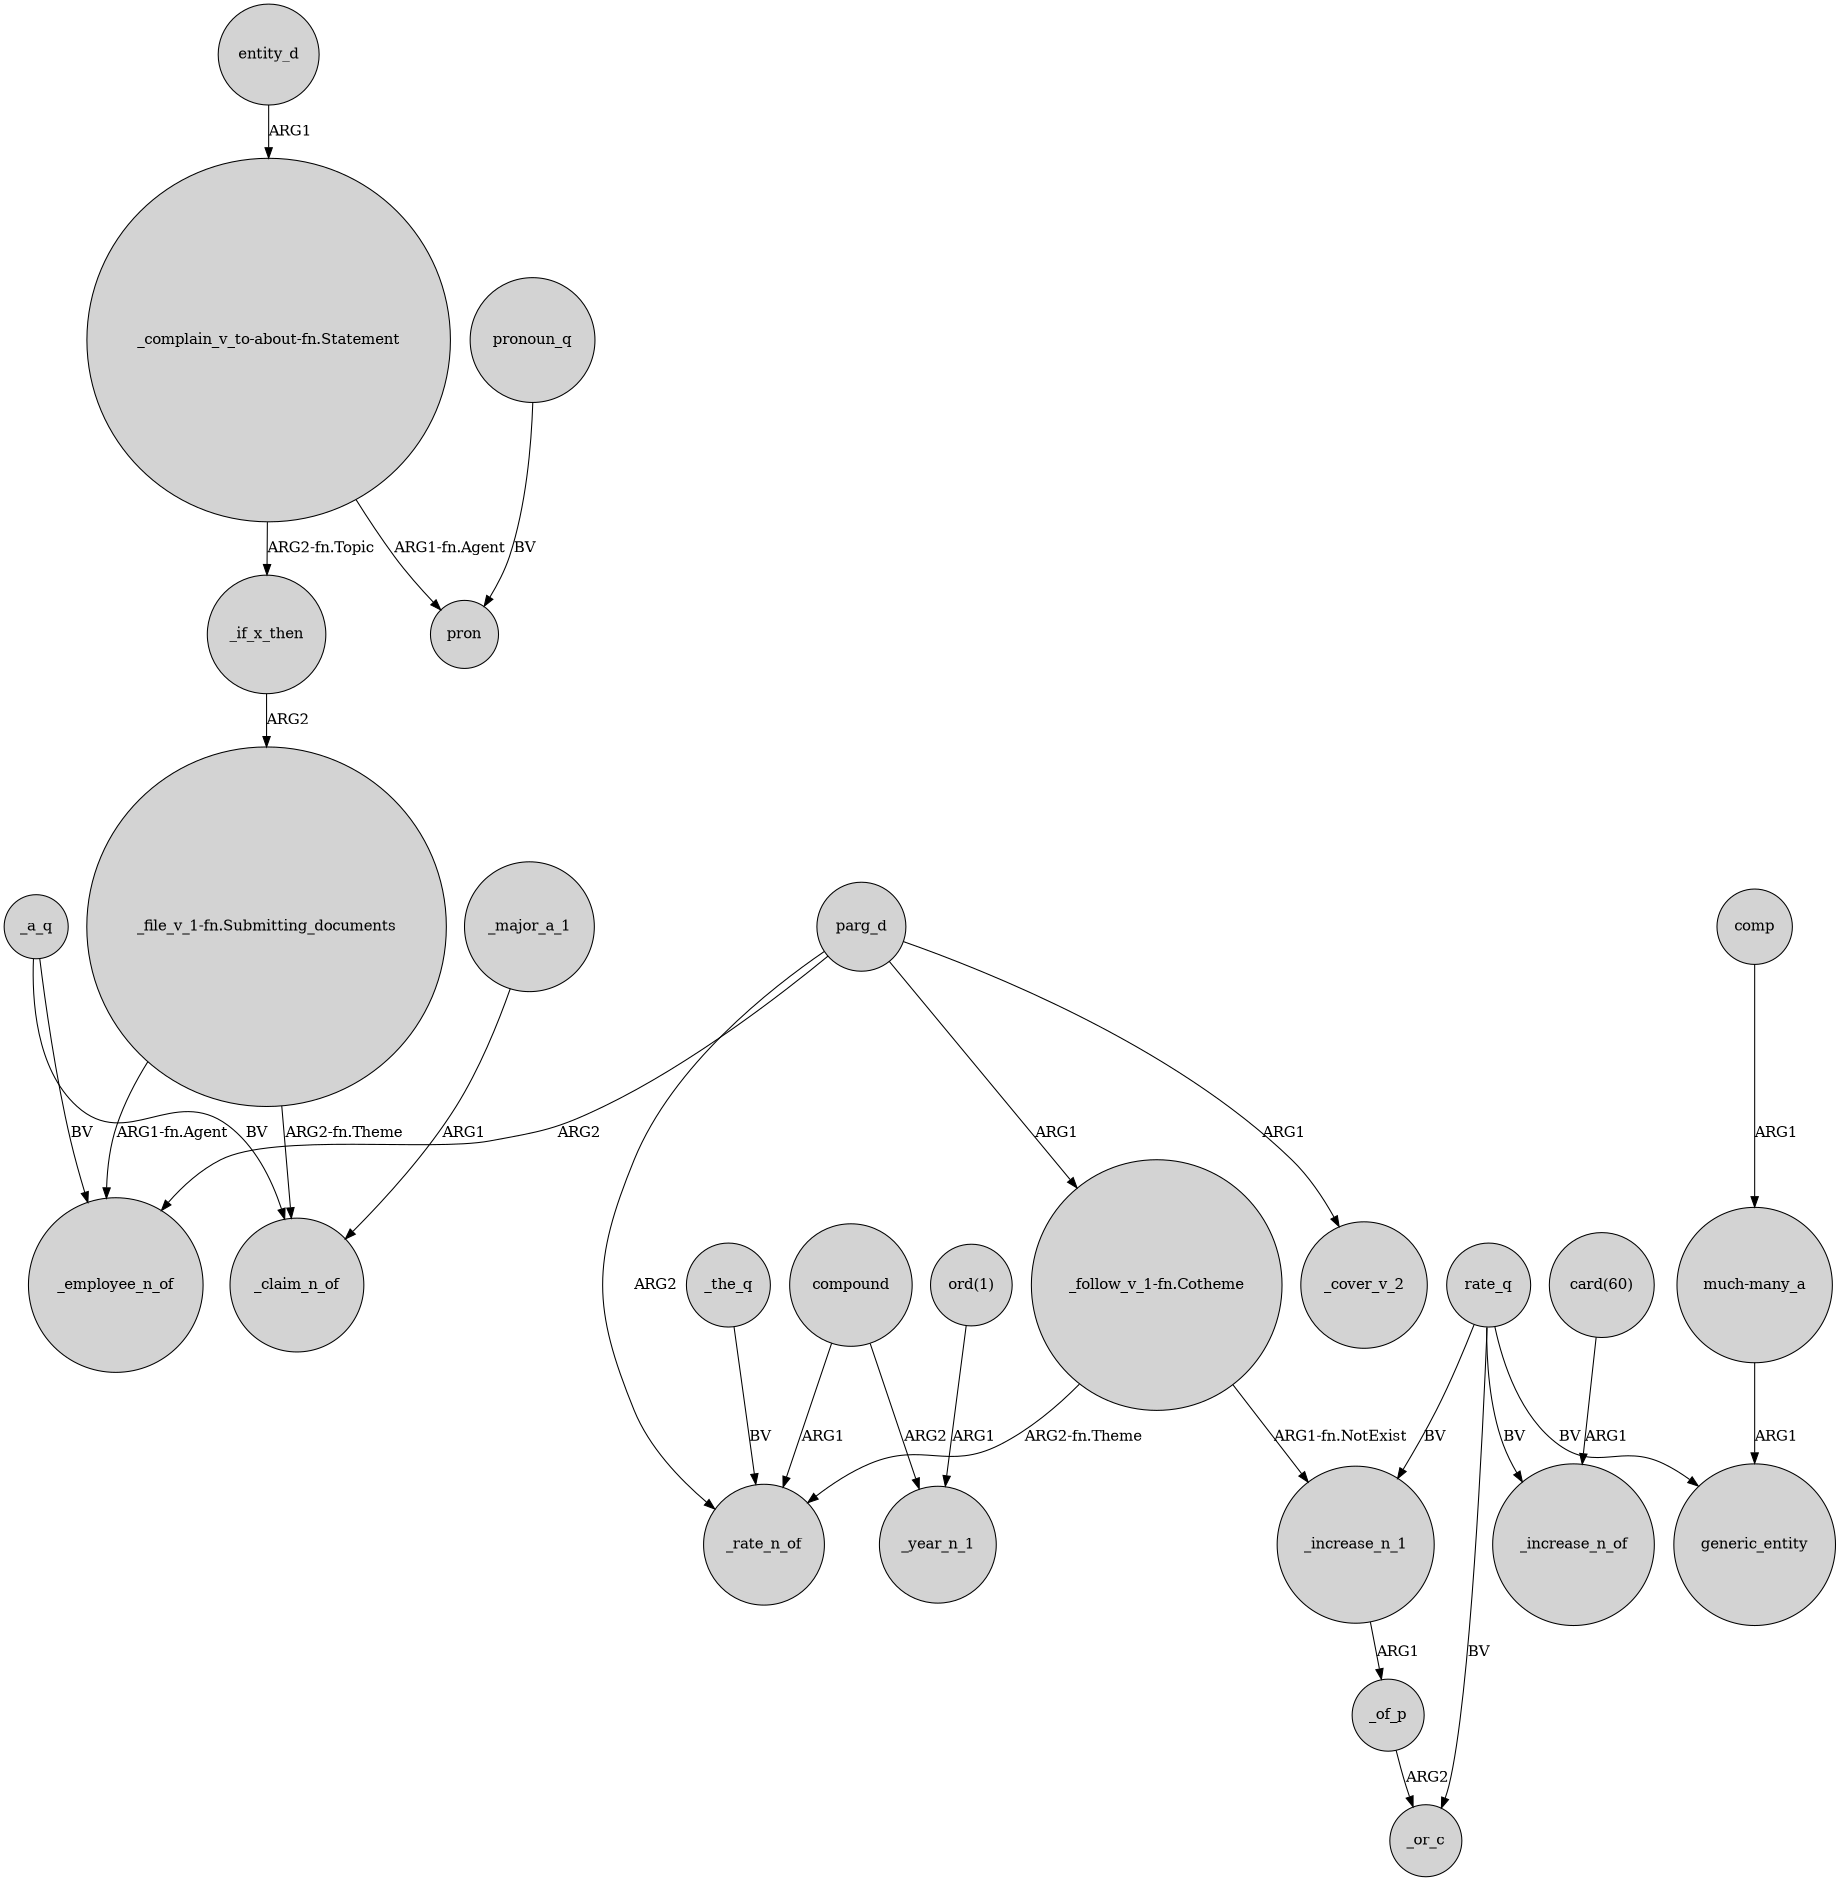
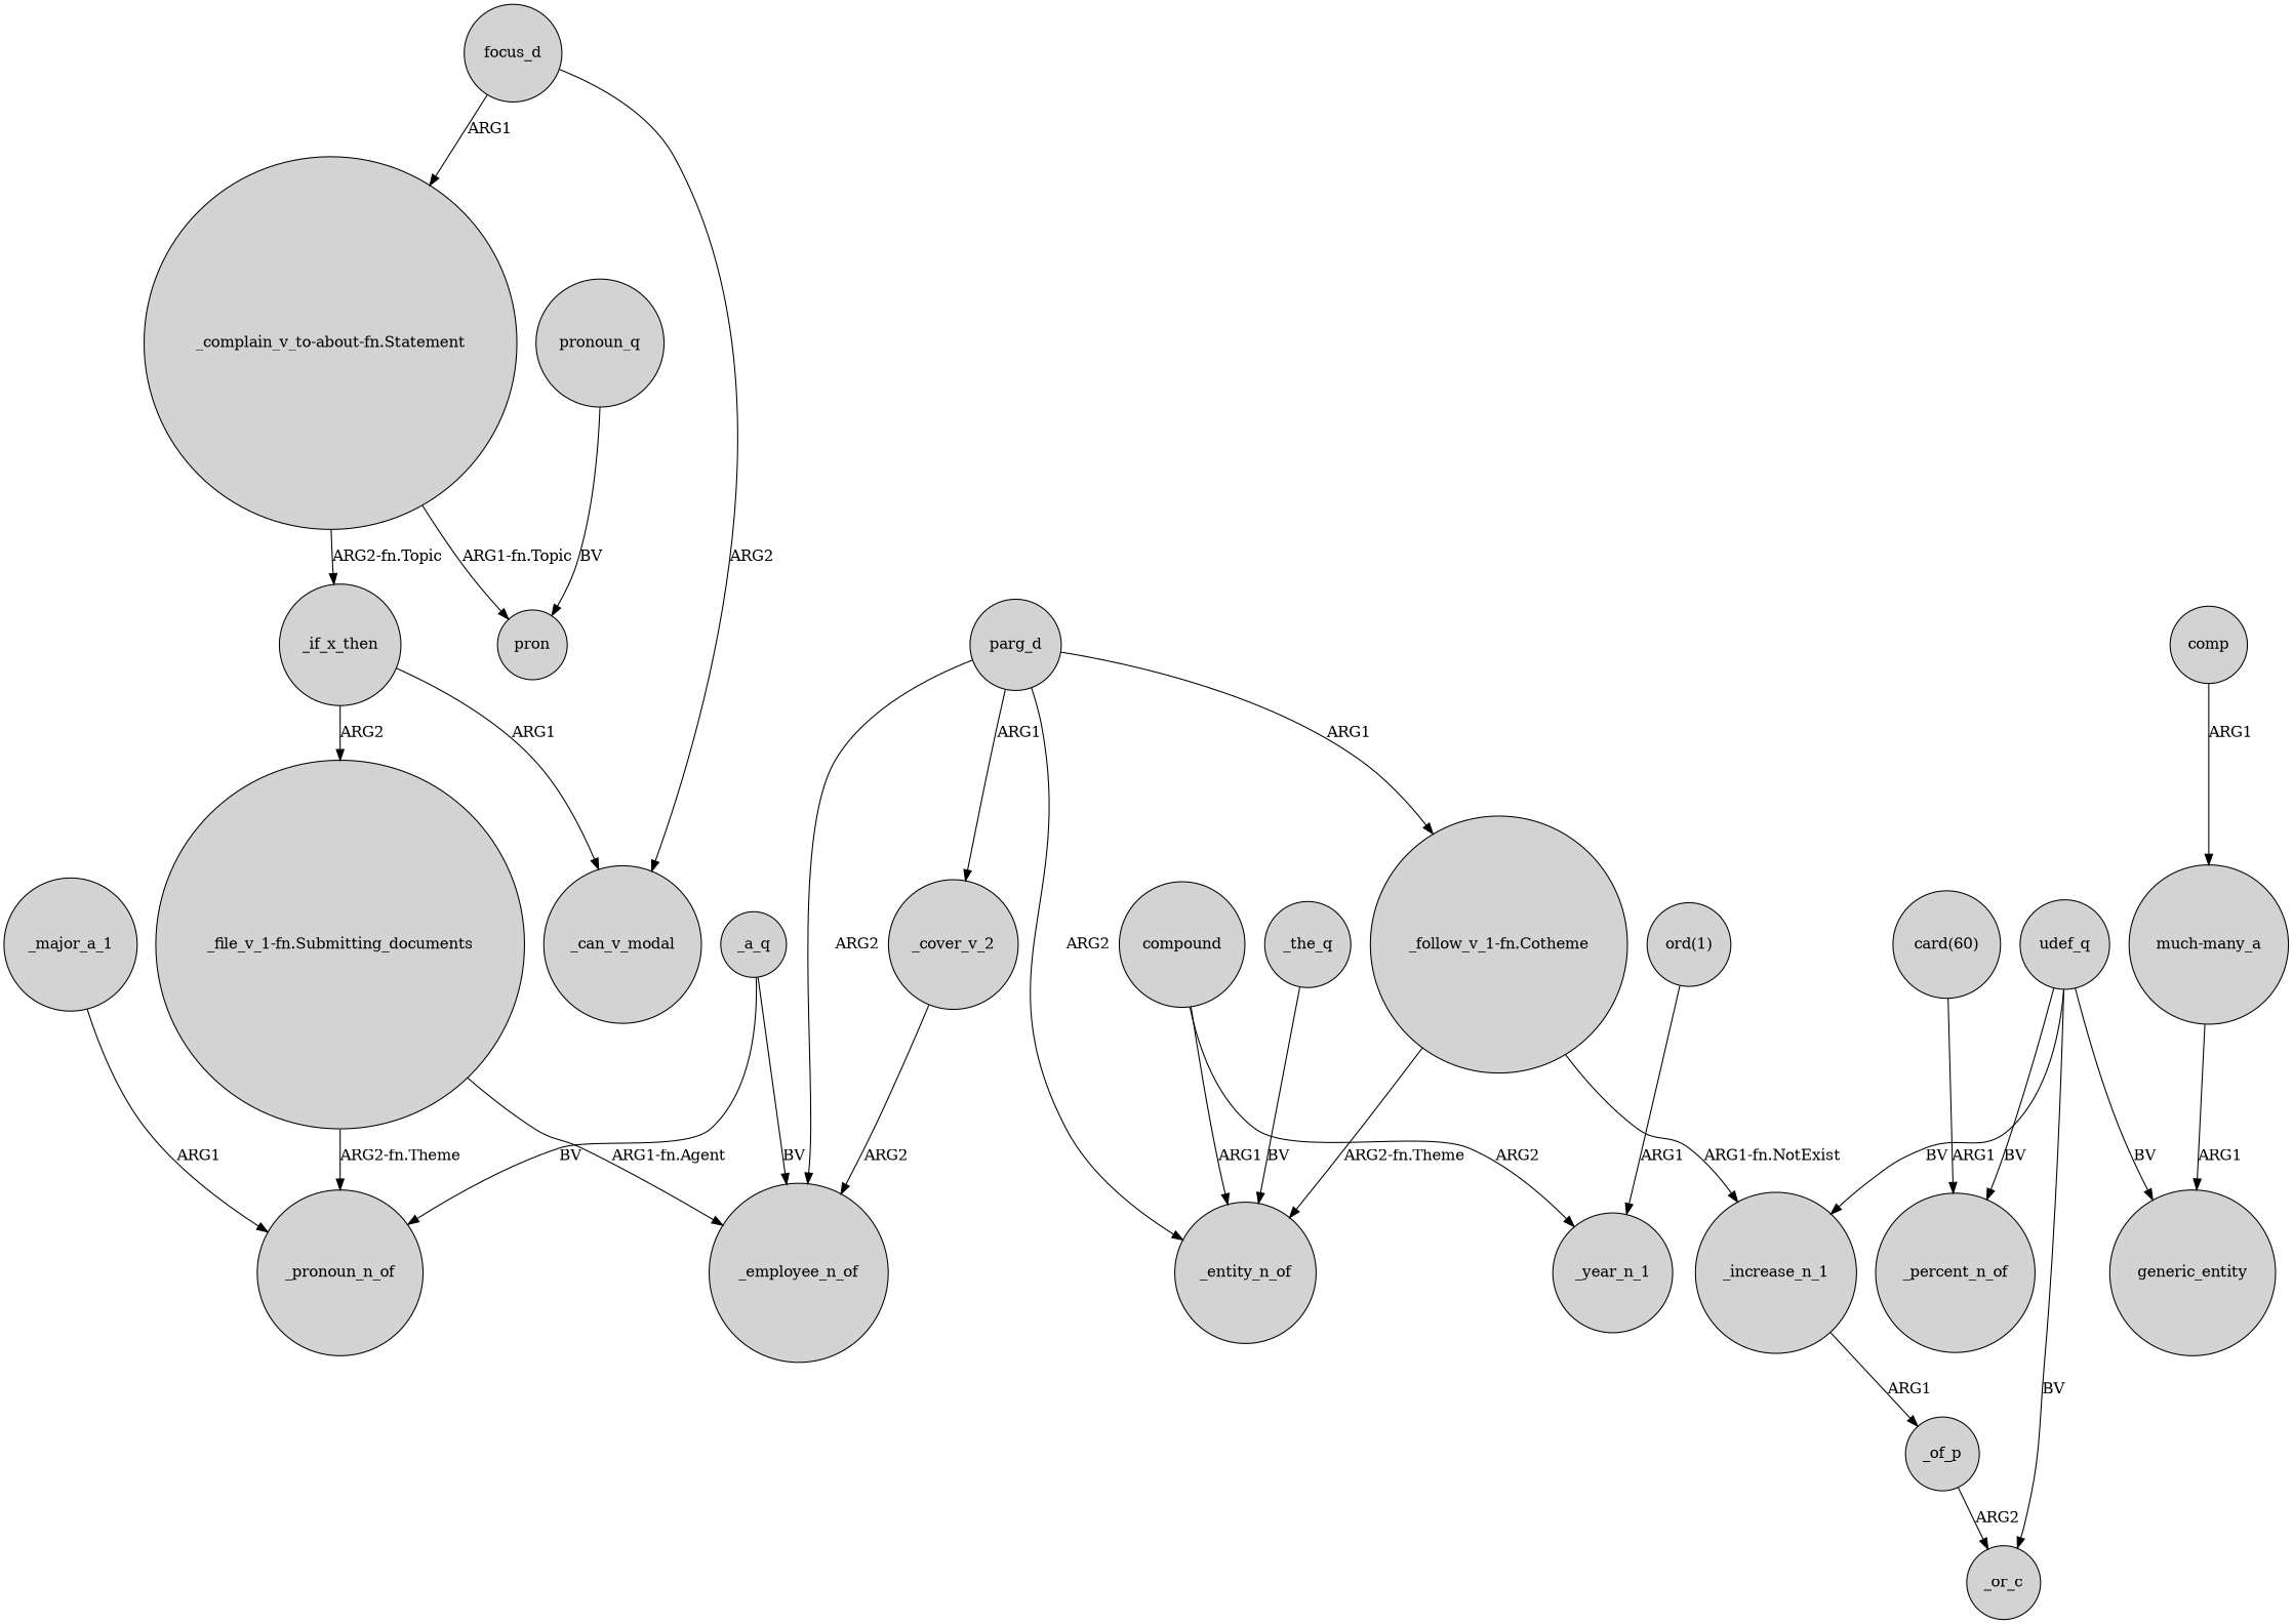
  digraph {
    node [shape=circle style=filled]
    "_complain_v_to-about-fn.Statement"
    _if_x_then
    pron
    "_file_v_1-fn.Submitting_documents"
-   _claim_n_of
+   _can_v_modal
+   _claim_n_of [label=_pronoun_n_of]
    _employee_n_of
    _a_q
-   udef_q [label=rate_q]
+   udef_q
    generic_entity
-   _percent_n_of [label=_increase_n_of]
+   _percent_n_of
    _or_c
    _increase_n_1
    _of_p
    _major_a_1
    "card(60)"
    "much-many_a"
    compound
    _year_n_1
-   _rate_n_of
+   _rate_n_of [label=_entity_n_of]
    "_follow_v_1-fn.Cotheme"
    _the_q
    pronoun_q
    comp
-   focus_d [label=entity_d]
+   focus_d
    parg_d
    n27 [label=_cover_v_2]
    "ord(1)"
    "_complain_v_to-about-fn.Statement" -> _if_x_then [label="ARG2-fn.Topic"]
-   "_complain_v_to-about-fn.Statement" -> pron [label="ARG1-fn.Agent"]
+   "_complain_v_to-about-fn.Statement" -> pron [label="ARG1-fn.Topic"]
    _if_x_then -> "_file_v_1-fn.Submitting_documents" [label=ARG2]
+   _if_x_then -> _can_v_modal [label=ARG1]
    "_file_v_1-fn.Submitting_documents" -> _claim_n_of [label="ARG2-fn.Theme"]
    "_file_v_1-fn.Submitting_documents" -> _employee_n_of [label="ARG1-fn.Agent"]
    _a_q -> _claim_n_of [label=BV]
    _a_q -> _employee_n_of [label=BV]
    udef_q -> generic_entity [label=BV]
    udef_q -> _percent_n_of [label=BV]
    udef_q -> _or_c [label=BV]
    udef_q -> _increase_n_1 [label=BV]
    _increase_n_1 -> _of_p [label=ARG1]
    _of_p -> _or_c [label=ARG2]
    _major_a_1 -> _claim_n_of [label=ARG1]
    "card(60)" -> _percent_n_of [label=ARG1]
    "much-many_a" -> generic_entity [label=ARG1]
    compound -> _year_n_1 [label=ARG2]
    compound -> _rate_n_of [label=ARG1]
    "_follow_v_1-fn.Cotheme" -> _increase_n_1 [label="ARG1-fn.NotExist"]
    "_follow_v_1-fn.Cotheme" -> _rate_n_of [label="ARG2-fn.Theme"]
    _the_q -> _rate_n_of [label=BV]
    pronoun_q -> pron [label=BV]
    comp -> "much-many_a" [label=ARG1]
    focus_d -> "_complain_v_to-about-fn.Statement" [label=ARG1]
+   focus_d -> _can_v_modal [label=ARG2]
    parg_d -> _employee_n_of [label=ARG2]
    parg_d -> _rate_n_of [label=ARG2]
    parg_d -> "_follow_v_1-fn.Cotheme" [label=ARG1]
    parg_d -> n27 [label=ARG1]
+   n27 -> _employee_n_of [label=ARG2]
    "ord(1)" -> _year_n_1 [label=ARG1]
  }
